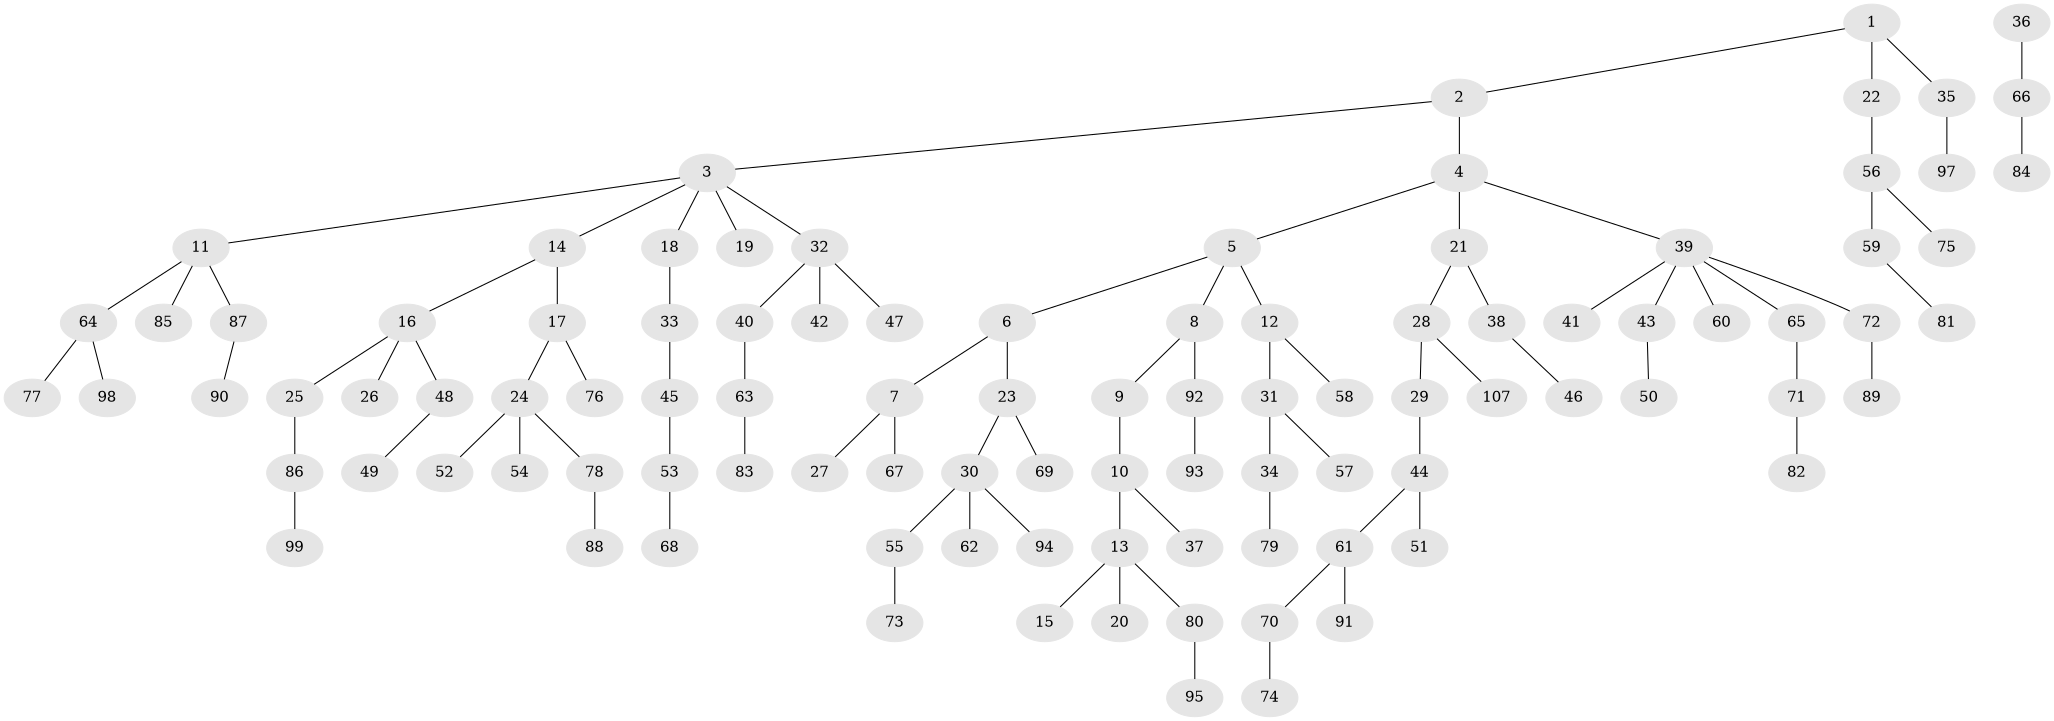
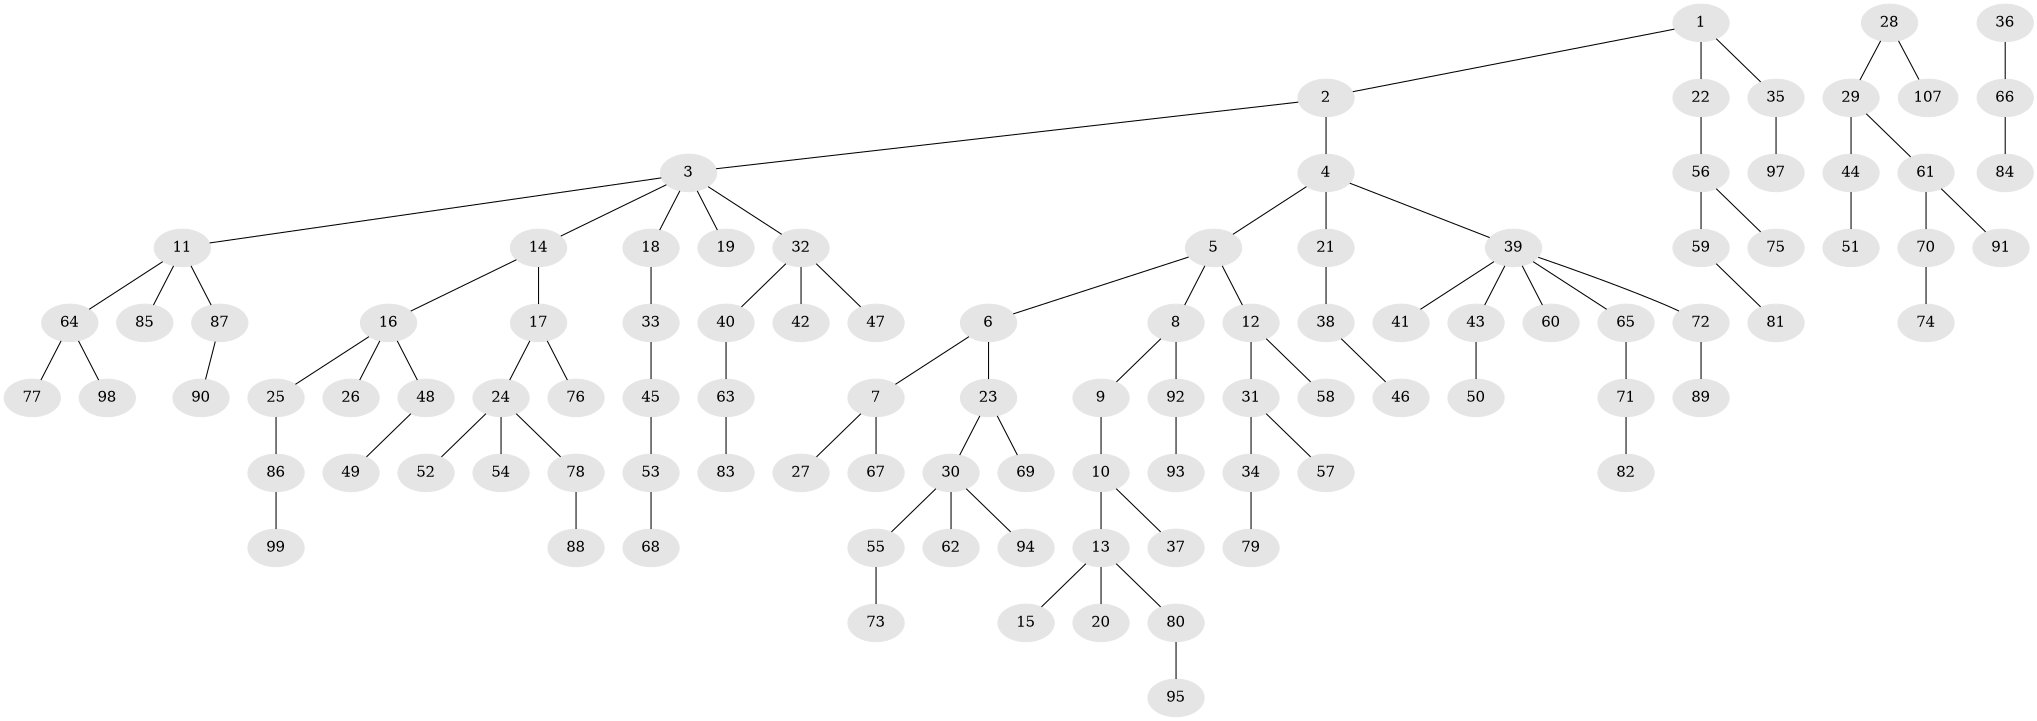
  graph {
    fontname="DejaVu Serif"
    node [color=gray90 fontname="DejaVu Serif" style=filled]
    edge [fontname="DejaVu Serif"]
    1
    2
    22
    35
    3
    4
    56
    97
    11
    14
    18
    19
    32
    5
    21
    39
    64
    85
    87
    16
    17
    33
    40
    42
    47
    6
    8
    12
    28
    38
    41
    43
    60
    65
    72
    7
    23
    9
    92
    31
    58
    27
    67
    30
    69
    10
    93
    13
    37
    15
    20
    80
    77
    98
    90
    34
    57
    95
    25
    26
    48
    24
    76
    86
    49
    52
    54
    78
    45
    36
    66
    29
    n73 [label=107]
    46
    59
    75
    55
    62
    94
    88
    99
    44
    61
    51
    70
    91
    73
    79
    63
    53
    84
    50
    71
    89
    83
    68
    81
    74
    82
    1 -- 2
    1 -- 22
    1 -- 35
    2 -- 3
    2 -- 4
    22 -- 56
    35 -- 97
    3 -- 11
    3 -- 14
    3 -- 18
    3 -- 19
    3 -- 32
    4 -- 5
    4 -- 21
    4 -- 39
    56 -- 59
    56 -- 75
    11 -- 64
    11 -- 85
    11 -- 87
    14 -- 16
    14 -- 17
    18 -- 33
    32 -- 40
    32 -- 42
    32 -- 47
    5 -- 6
    5 -- 8
    5 -- 12
-   21 -- 28
    21 -- 38
    39 -- 41
    39 -- 43
    39 -- 60
    39 -- 65
    39 -- 72
    64 -- 77
    64 -- 98
    87 -- 90
    16 -- 25
    16 -- 26
    16 -- 48
    17 -- 24
    17 -- 76
    33 -- 45
    40 -- 63
    6 -- 7
    6 -- 23
    8 -- 9
    8 -- 92
    12 -- 31
    12 -- 58
    28 -- 29
    28 -- n73
    38 -- 46
    43 -- 50
    65 -- 71
    72 -- 89
    7 -- 27
    7 -- 67
    23 -- 30
    23 -- 69
    9 -- 10
    92 -- 93
    31 -- 34
    31 -- 57
    30 -- 55
    30 -- 62
    30 -- 94
    10 -- 13
    10 -- 37
    13 -- 15
    13 -- 20
    13 -- 80
    80 -- 95
    34 -- 79
    25 -- 86
    48 -- 49
    24 -- 52
    24 -- 54
    24 -- 78
    86 -- 99
    78 -- 88
    45 -- 53
    36 -- 66
    66 -- 84
    29 -- 44
-   44 -- 61
+   29 -- 61
    59 -- 81
    55 -- 73
    44 -- 51
    61 -- 70
    61 -- 91
    70 -- 74
    63 -- 83
    53 -- 68
    71 -- 82
  }
